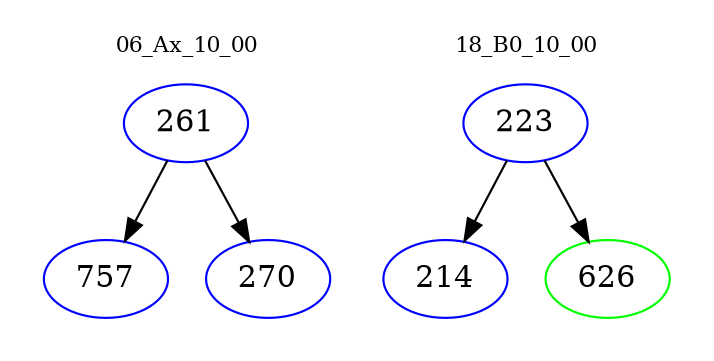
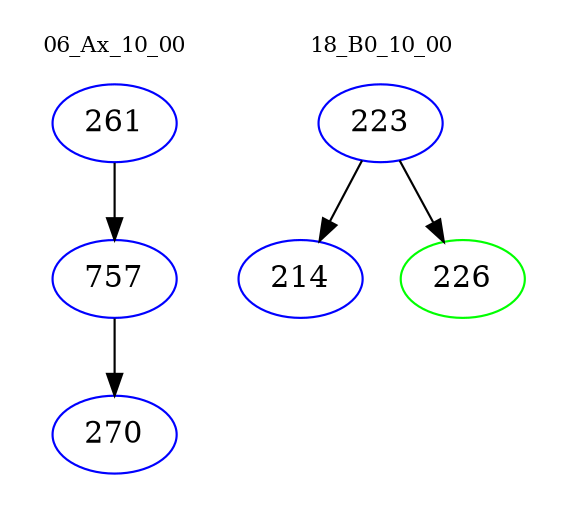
  digraph {
    node [color=blue]
    edge [color=black]
    n1 [label=261]
    n2 [label=757]
    n3 [label=270]
    n4 [label=223]
    n5 [label=214]
-   n6 [color=green label=626]
+   n6 [color=green label=226]
    subgraph cluster_1 {
      color=white
      fontsize=10
      label="06_Ax_10_00"
      n1
      n2
      n3
    }
    subgraph cluster_2 {
      color=white
      fontsize=10
      label="18_B0_10_00"
      n4
      n5
      n6
    }
    n1 -> n2
-   n1 -> n3
+   n2 -> n3
    n4 -> n5
    n4 -> n6
  }
